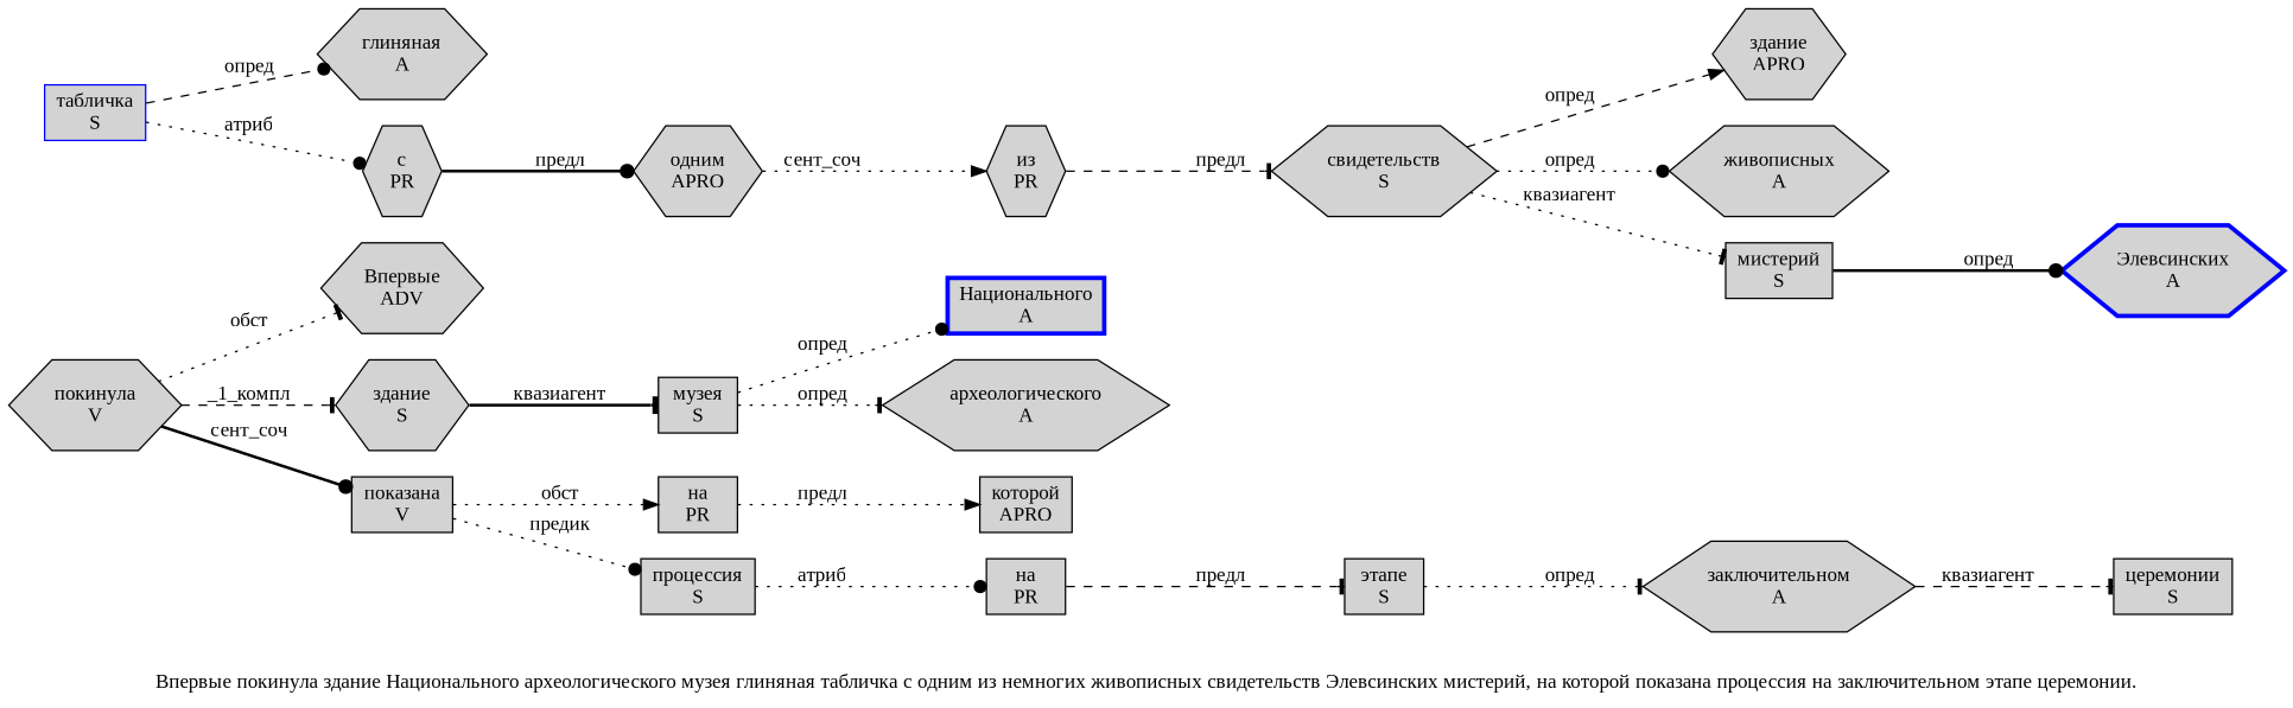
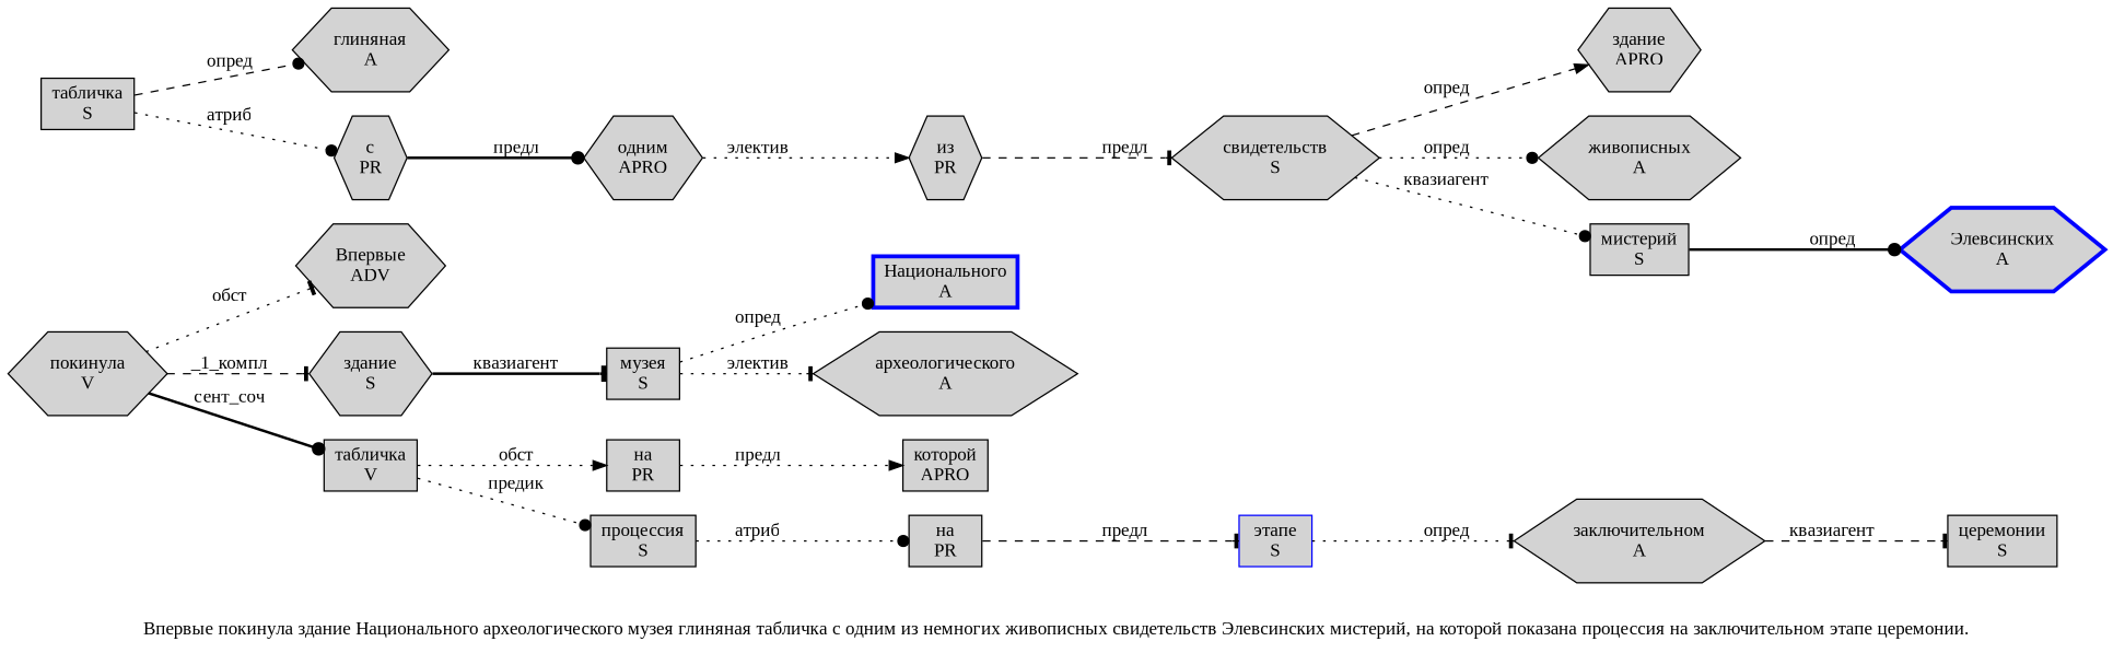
  digraph {
    fontname="Liberation Serif"
    label="Впервые покинула здание Национального археологического музея глиняная табличка с одним из немногих живописных свидетельств Элевсинских мистерий, на которой показана процессия на заключительном этапе церемонии."
    rankdir=LR
    node [fillcolor=lightgray fontname="Liberation Serif" penwidth=1 shape=hexagon style=filled]
    edge [arrowhead=tee fontname="Liberation Serif" style=dotted]
    n1 [label="Впервые\nADV"]
    n2 [label="покинула\nV"]
    n3 [label="здание\nS"]
-   n4 [label="показана\nV" shape=box]
+   n4 [label="табличка\nV" shape=box]
    n5 [label="музея\nS" shape=box]
-   n6 [label="табличка\nS" shape=box color=blue]
+   n6 [label="табличка\nS" shape=box]
    n7 [label="глиняная\nA"]
    n8 [label="с\nPR"]
    n9 [label="на\nPR" shape=box]
    n10 [label="процессия\nS" shape=box]
    n11 [color=blue label="Национального\nA" penwidth=3 shape=box]
    n12 [label="археологического\nA"]
    n13 [label="одним\nAPRO"]
    n14 [label="из\nPR"]
    n15 [label="свидетельств\nS"]
    n16 [label="здание\nAPRO"]
    n17 [label="живописных\nA"]
    n18 [label="мистерий\nS" shape=box]
    n19 [color=blue label="Элевсинских\nA" penwidth=3]
    n20 [label="которой\nAPRO" shape=box]
    n21 [label="на\nPR" shape=box]
-   n22 [label="этапе\nS" shape=box]
+   n22 [label="этапе\nS" shape=box color=blue]
    n23 [label="заключительном\nA"]
    n24 [label="церемонии\nS" shape=box]
    n2 -> n1 [label="обст"]
    n2 -> n3 [label="_1_компл" style=dashed]
    n2 -> n4 [arrowhead=dot label="сент_соч" style=bold]
    n3 -> n5 [label="квазиагент" style=bold]
    n4 -> n9 [arrowhead=normal label="обст"]
    n4 -> n10 [arrowhead=dot label="предик"]
    n5 -> n11 [arrowhead=dot label="опред"]
-   n5 -> n12 [label="опред"]
+   n5 -> n12 [label="электив"]
    n6 -> n7 [arrowhead=dot label="опред" style=dashed]
    n6 -> n8 [arrowhead=dot label="атриб"]
    n8 -> n13 [arrowhead=dot label="предл" style=bold]
    n9 -> n20 [arrowhead=normal label="предл"]
    n10 -> n21 [arrowhead=dot label="атриб"]
-   n13 -> n14 [arrowhead=normal label="сент_соч"]
+   n13 -> n14 [arrowhead=normal label="электив"]
    n14 -> n15 [label="предл" style=dashed]
    n15 -> n16 [arrowhead=normal label="опред" style=dashed]
    n15 -> n17 [arrowhead=dot label="опред"]
-   n15 -> n18 [label="квазиагент"]
+   n15 -> n18 [arrowhead=dot label="квазиагент"]
    n18 -> n19 [arrowhead=dot label="опред" style=bold]
    n21 -> n22 [label="предл" style=dashed]
    n22 -> n23 [label="опред"]
    n23 -> n24 [label="квазиагент" style=dashed]
  }
